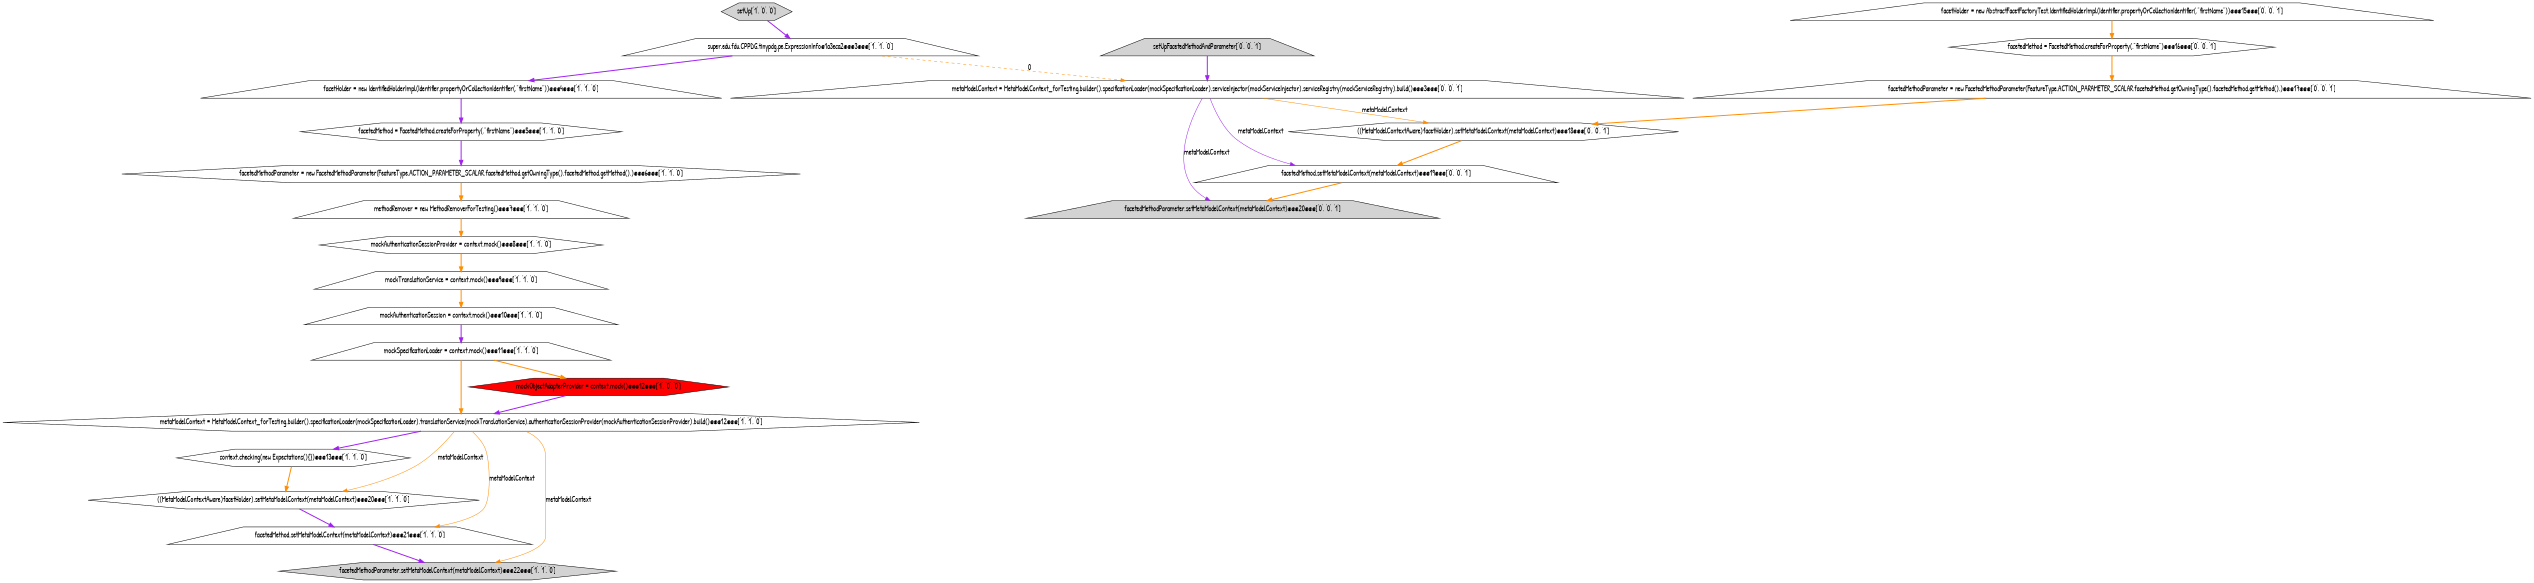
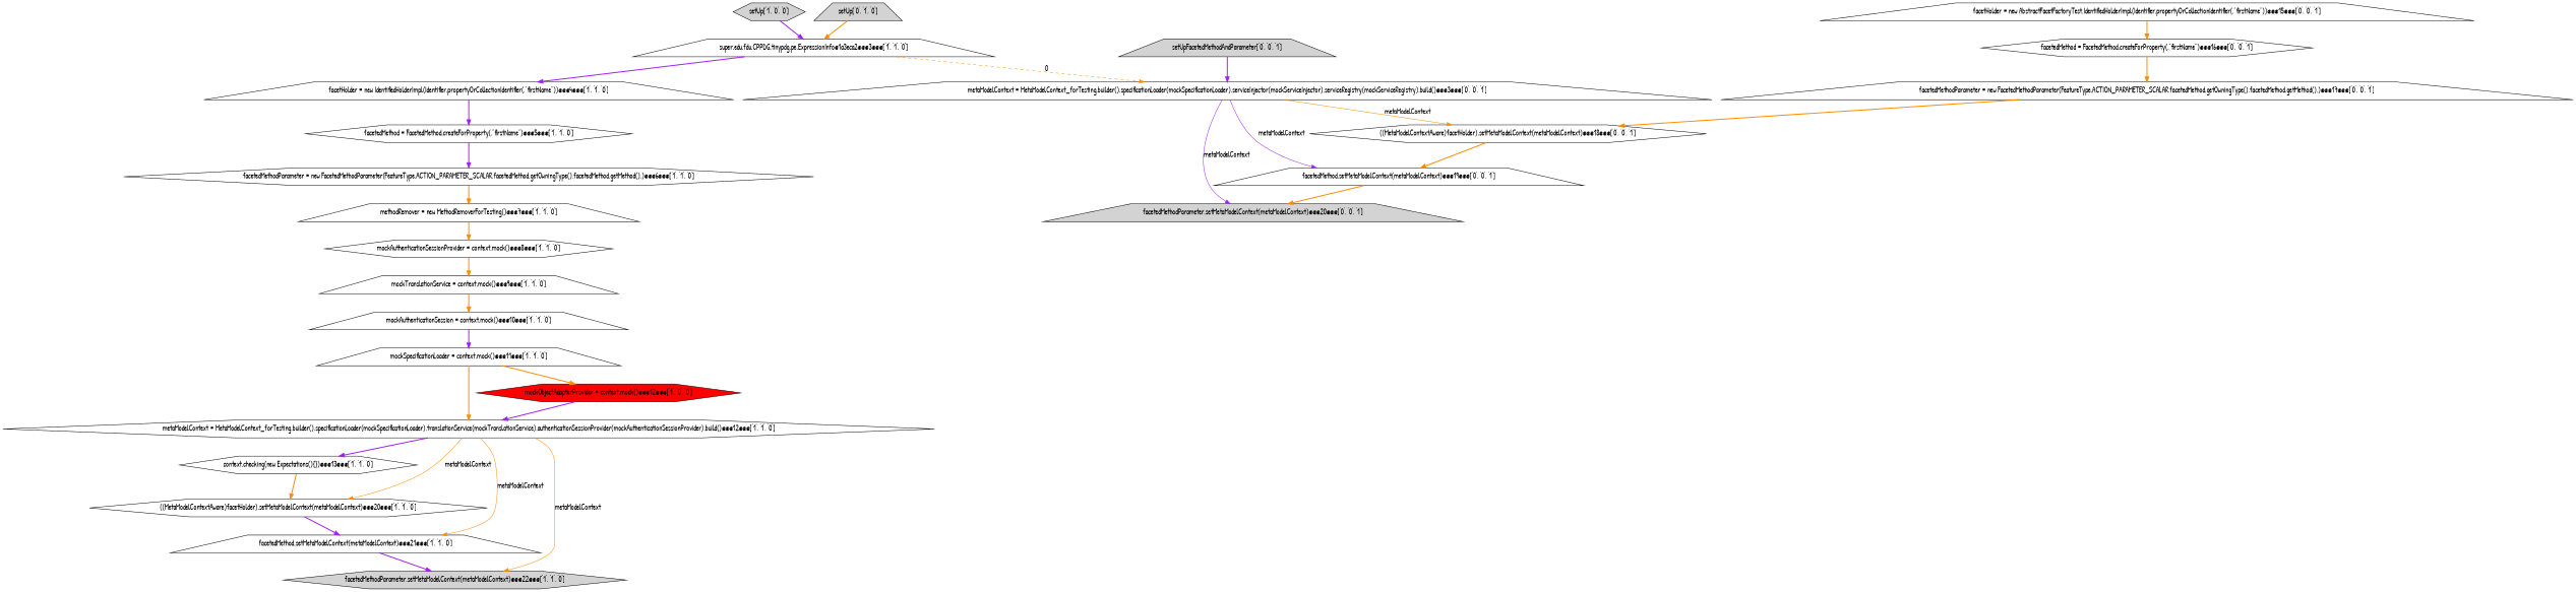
  digraph {
    fontname="Patrick Hand"
    node [fillcolor=white fontname="Patrick Hand" shape=trapezium style=filled]
    edge [color=darkorange fontname="Patrick Hand" style=bold]
    n1 [label="facetHolder = new IdentifiedHolderImpl(Identifier.propertyOrCollectionIdentifier(,\"firstName\"))@@@4@@@['1', '1', '0']"]
    n2 [label="facetedMethod = FacetedMethod.createForProperty(,\"firstName\")@@@5@@@['1', '1', '0']" shape=hexagon]
    n3 [label="facetedMethodParameter = new FacetedMethodParameter(FeatureType.ACTION_PARAMETER_SCALAR,facetedMethod.getOwningType(),facetedMethod.getMethod(),)@@@6@@@['1', '1', '0']" shape=hexagon]
    n4 [label="mockTranslationService = context.mock()@@@9@@@['1', '1', '0']"]
    n5 [label="mockAuthenticationSession = context.mock()@@@10@@@['1', '1', '0']"]
    n6 [label="mockSpecificationLoader = context.mock()@@@11@@@['1', '1', '0']"]
    n7 [label="((MetaModelContextAware)facetHolder).setMetaModelContext(metaModelContext)@@@20@@@['1', '1', '0']" shape=hexagon]
    n8 [label="facetedMethod.setMetaModelContext(metaModelContext)@@@21@@@['1', '1', '0']"]
    n9 [fillcolor=lightgray label="facetedMethodParameter.setMetaModelContext(metaModelContext)@@@22@@@['1', '1', '0']" shape=hexagon]
    n10 [label="facetedMethodParameter = new FacetedMethodParameter(FeatureType.ACTION_PARAMETER_SCALAR,facetedMethod.getOwningType(),facetedMethod.getMethod(),)@@@17@@@['0', '0', '1']"]
    n11 [label="((MetaModelContextAware)facetHolder).setMetaModelContext(metaModelContext)@@@18@@@['0', '0', '1']" shape=hexagon]
    n12 [label="facetedMethod.setMetaModelContext(metaModelContext)@@@19@@@['0', '0', '1']"]
+   n13 [fillcolor=lightgray label="setUp['0', '1', '0']"]
    n14 [label="super.edu.fdu.CPPDG.tinypdg.pe.ExpressionInfo@1a3eca2@@@3@@@['1', '1', '0']"]
    n15 [label="metaModelContext = MetaModelContext_forTesting.builder().specificationLoader(mockSpecificationLoader).serviceInjector(mockServiceInjector).serviceRegistry(mockServiceRegistry).build()@@@3@@@['0', '0', '1']"]
    n16 [label="methodRemover = new MethodRemoverForTesting()@@@7@@@['1', '1', '0']"]
    n17 [label="mockAuthenticationSessionProvider = context.mock()@@@8@@@['1', '1', '0']" shape=hexagon]
    n18 [label="facetHolder = new AbstractFacetFactoryTest.IdentifiedHolderImpl(Identifier.propertyOrCollectionIdentifier(,\"firstName\"))@@@15@@@['0', '0', '1']"]
    n19 [label="facetedMethod = FacetedMethod.createForProperty(,\"firstName\")@@@16@@@['0', '0', '1']" shape=hexagon]
    n20 [fillcolor=lightgray label="facetedMethodParameter.setMetaModelContext(metaModelContext)@@@20@@@['0', '0', '1']"]
    n21 [fillcolor=lightgray label="setUp['1', '0', '0']" shape=hexagon]
    n22 [fillcolor=lightgray label="setUpFacetedMethodAndParameter['0', '0', '1']"]
    n23 [label="metaModelContext = MetaModelContext_forTesting.builder().specificationLoader(mockSpecificationLoader).translationService(mockTranslationService).authenticationSessionProvider(mockAuthenticationSessionProvider).build()@@@12@@@['1', '1', '0']" shape=hexagon]
    n24 [fillcolor=red label="mockObjectAdapterProvider = context.mock()@@@12@@@['1', '0', '0']" shape=hexagon]
    n25 [label="context.checking(new Expectations(){})@@@13@@@['1', '1', '0']" shape=hexagon]
    n1 -> n2 [color=purple]
    n2 -> n3 [color=purple]
    n3 -> n16
    n4 -> n5
    n5 -> n6 [color=purple]
    n6 -> n23
    n6 -> n24
    n7 -> n8 [color=purple]
    n8 -> n9 [color=purple]
    n10 -> n11
    n11 -> n12
    n12 -> n20
+   n13 -> n14
    n14 -> n1 [color=purple]
    n14 -> n15 [label=0 style=dashed]
    n15 -> n11 [label=metaModelContext style=solid]
    n15 -> n12 [color=purple label=metaModelContext style=solid]
    n15 -> n20 [color=purple label=metaModelContext style=solid]
    n16 -> n17
    n17 -> n4
    n18 -> n19
    n19 -> n10
    n21 -> n14 [color=purple]
    n22 -> n15 [color=purple]
    n23 -> n7 [label=metaModelContext style=solid]
    n23 -> n8 [label=metaModelContext style=solid]
    n23 -> n9 [label=metaModelContext style=solid]
    n23 -> n25 [color=purple]
    n24 -> n23 [color=purple]
    n25 -> n7
  }
